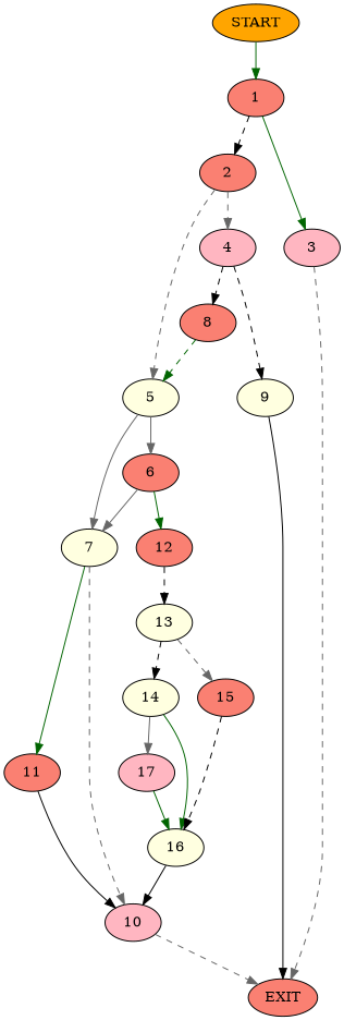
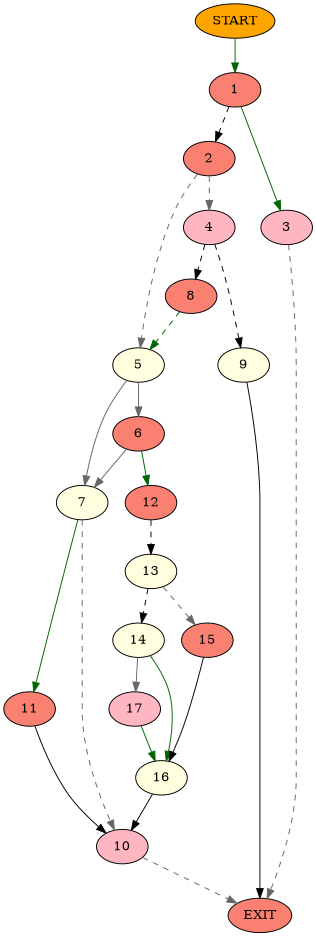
  digraph {
    node [fillcolor=salmon style=filled]
    edge [color=gray40 style=solid]
    n1 [fillcolor=orange label=START]
    1
    2
    3 [fillcolor=lightpink]
    n5 [label=EXIT]
    4 [fillcolor=lightpink]
    5 [fillcolor=lightyellow]
    8
    9 [fillcolor=lightyellow]
    6
    7 [fillcolor=lightyellow]
    12
    10 [fillcolor=lightpink]
    11
    13 [fillcolor=lightyellow]
    14 [fillcolor=lightyellow]
    15
    16 [fillcolor=lightyellow]
    17 [fillcolor=lightpink]
    n1 -> 1 [color=darkgreen]
    1 -> 2 [color=black style=dashed]
    1 -> 3 [color=darkgreen]
    2 -> 4 [style=dashed]
    2 -> 5 [style=dashed]
    3 -> n5 [style=dashed]
    4 -> 8 [color=black style=dashed]
    4 -> 9 [color=black style=dashed]
    5 -> 6
    5 -> 7
    8 -> 5 [color=darkgreen style=dashed]
    9 -> n5 [color=black]
    6 -> 7
    6 -> 12 [color=darkgreen]
    7 -> 10 [style=dashed]
    7 -> 11 [color=darkgreen]
    12 -> 13 [color=black style=dashed]
    10 -> n5 [style=dashed]
    11 -> 10 [color=black]
    13 -> 14 [color=black style=dashed]
    13 -> 15 [style=dashed]
    14 -> 16 [color=darkgreen]
    14 -> 17
-   15 -> 16 [color=black style=dashed]
+   15 -> 16 [color=black]
    16 -> 10 [color=black]
    17 -> 16 [color=darkgreen]
  }
